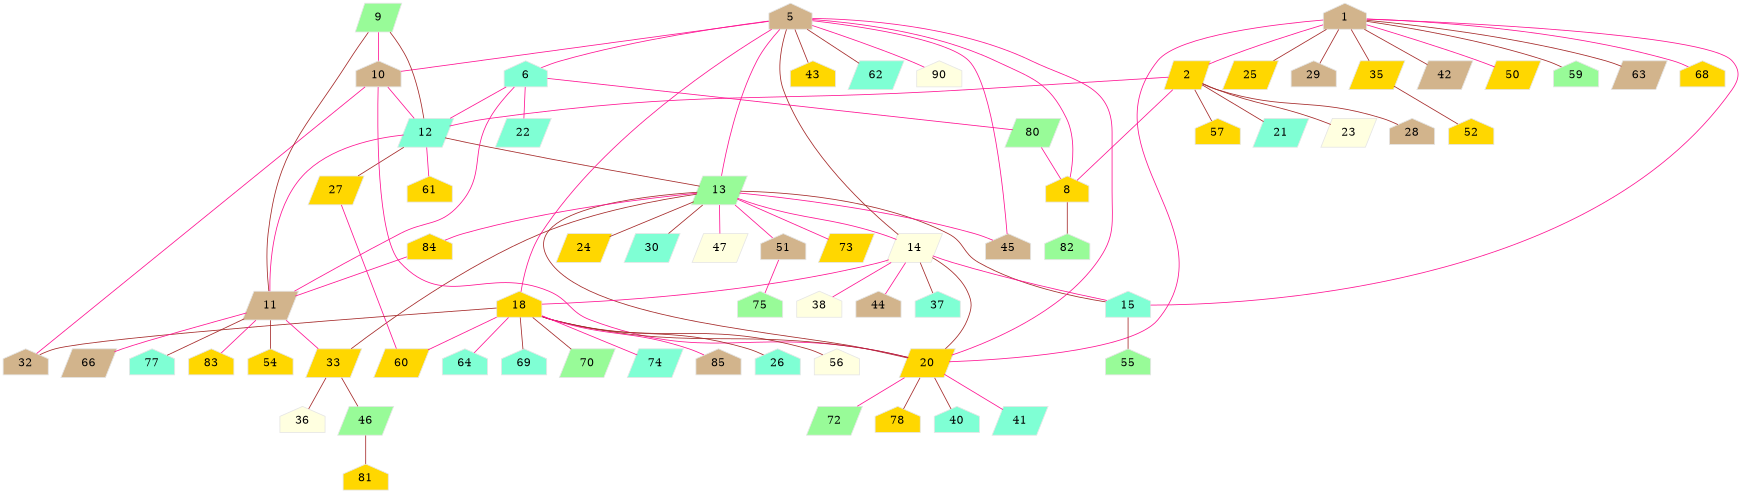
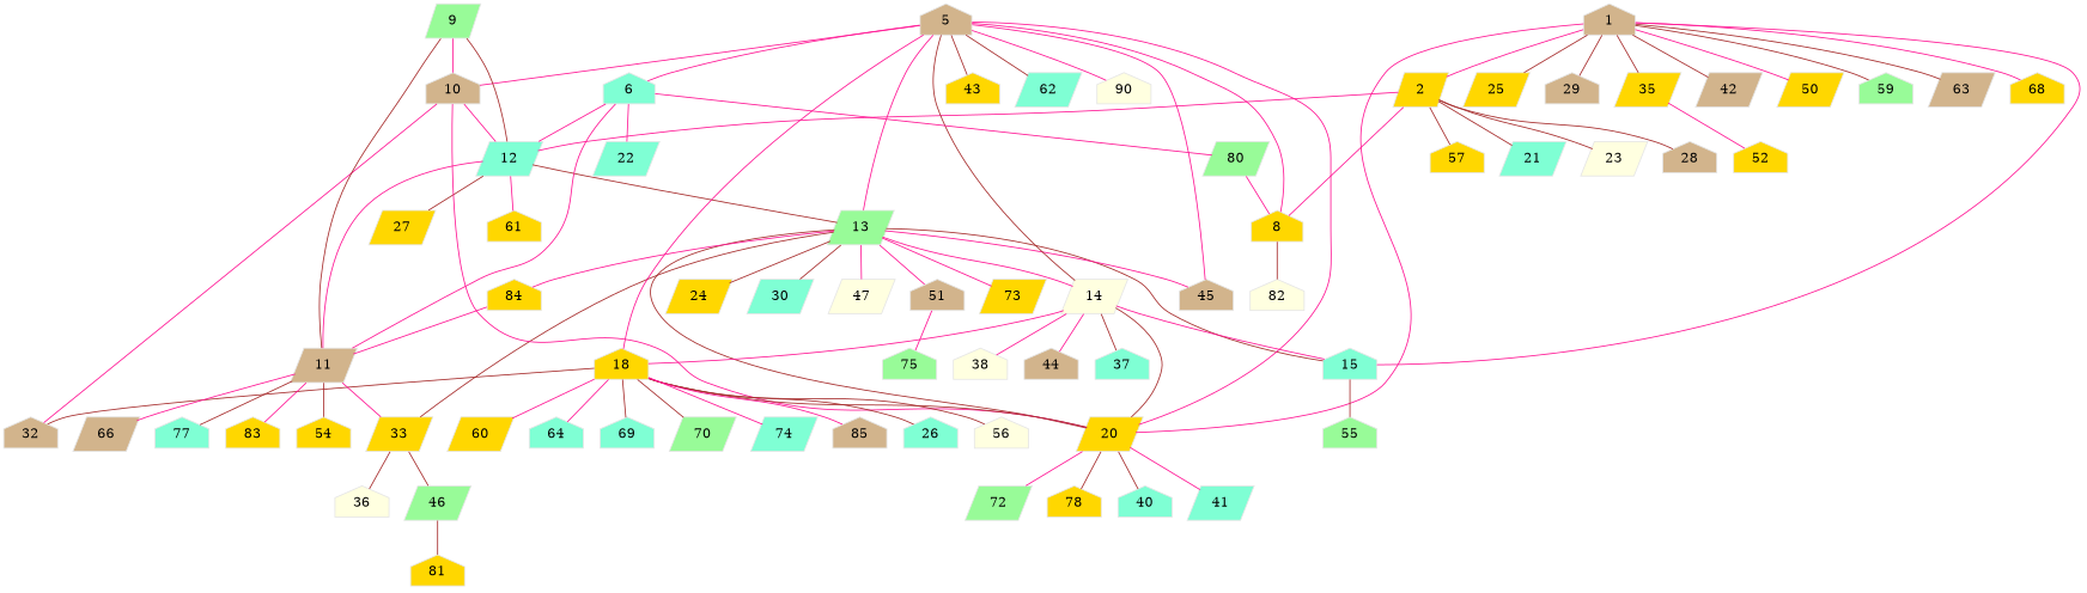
  graph {
    fontname="DejaVu Serif"
    node [color=gray90 fillcolor=gold fontname="DejaVu Serif" shape=house style=filled]
    edge [color=deeppink fontname="DejaVu Serif"]
    1 [fillcolor=tan super="+3"]
    2 [shape=parallelogram super="+4"]
    15 [fillcolor=aquamarine]
    20 [shape=parallelogram super="+53"]
    25 [shape=parallelogram]
    29 [fillcolor=tan]
    35 [shape=parallelogram]
    42 [fillcolor=tan shape=parallelogram]
    50 [shape=parallelogram]
    59 [fillcolor=palegreen]
    63 [fillcolor=tan shape=parallelogram]
    68
    8 [super="+58"]
    12 [fillcolor=aquamarine shape=parallelogram super="+87"]
    21 [fillcolor=aquamarine shape=parallelogram]
    23 [fillcolor=lightyellow shape=parallelogram]
    28 [fillcolor=tan]
    57
    55 [fillcolor=palegreen]
    40 [fillcolor=aquamarine super="+88"]
    41 [fillcolor=aquamarine shape=parallelogram]
    72 [fillcolor=palegreen shape=parallelogram]
    78
    52 [super="+86"]
-   82 [fillcolor=palegreen super="+89"]
+   82 [fillcolor=lightyellow super="+89"]
    13 [fillcolor=palegreen shape=parallelogram super="+16"]
    27 [shape=parallelogram super="+65"]
    61
    5 [fillcolor=tan super="+17"]
    6 [fillcolor=aquamarine super="+7"]
    10 [fillcolor=tan super="+76"]
    14 [fillcolor=lightyellow shape=parallelogram super="+19"]
    18 [super="+34"]
    43 [super="+79"]
    45 [fillcolor=tan]
    62 [fillcolor=aquamarine shape=parallelogram super="+71"]
    90 [fillcolor=lightyellow]
    11 [fillcolor=tan shape=parallelogram super="+48"]
    22 [fillcolor=aquamarine shape=parallelogram]
    80 [fillcolor=palegreen shape=parallelogram]
    32 [fillcolor=tan]
    33 [shape=parallelogram super="+49"]
    24 [shape=parallelogram]
    30 [fillcolor=aquamarine shape=parallelogram]
    47 [fillcolor=lightyellow shape=parallelogram]
    51 [fillcolor=tan]
    73 [shape=parallelogram]
    84
    37 [fillcolor=aquamarine super="+39"]
    38 [fillcolor=lightyellow]
    44 [fillcolor=tan]
    26 [fillcolor=aquamarine]
    56 [fillcolor=lightyellow]
    60 [shape=parallelogram]
    64 [fillcolor=aquamarine]
    69 [fillcolor=aquamarine]
    70 [fillcolor=palegreen shape=parallelogram]
    74 [fillcolor=aquamarine shape=parallelogram]
    85 [fillcolor=tan]
    54
    66 [fillcolor=tan shape=parallelogram]
    77 [fillcolor=aquamarine]
    83
    9 [fillcolor=palegreen shape=parallelogram]
    36 [fillcolor=lightyellow]
    46 [fillcolor=palegreen shape=parallelogram super="+67"]
    75 [fillcolor=palegreen]
    81
    1 -- 2 [weight=4]
    1 -- 15
    1 -- 20
    1 -- 25 [color=brown]
    1 -- 29 [color=brown]
    1 -- 35 [color=brown]
    1 -- 42 [color=brown]
    1 -- 50
    1 -- 59 [color=brown]
    1 -- 63 [color=brown]
    1 -- 68
    2 -- 8
    2 -- 12
    2 -- 21 [color=brown]
    2 -- 23 [color=brown]
    2 -- 28 [color=brown]
    2 -- 57 [color=brown]
    15 -- 55 [color=brown]
    20 -- 40 [color=brown]
    20 -- 41
    20 -- 72
    20 -- 78 [color=brown]
-   35 -- 52 [color=brown]
+   35 -- 52
    8 -- 82 [color=brown]
    12 -- 13 [color=brown]
    12 -- 27 [color=brown weight=2]
    12 -- 61
    13 -- 15 [color=brown weight=2]
    13 -- 20 [color=brown]
    13 -- 14 [weight=2]
    13 -- 45
    13 -- 33 [color=brown]
    13 -- 24 [color=brown]
    13 -- 30 [color=brown]
    13 -- 47
    13 -- 51
    13 -- 73
    13 -- 84
-   27 -- 60
    5 -- 20
    5 -- 8
    5 -- 13
    5 -- 6 [weight=2]
    5 -- 10
    5 -- 14 [color=brown]
    5 -- 18
    5 -- 43 [color=brown]
    5 -- 45
    5 -- 62 [color=brown]
    5 -- 90
    6 -- 12
    6 -- 11
    6 -- 22
    6 -- 80
    10 -- 20
    10 -- 12
    10 -- 32
    14 -- 15
    14 -- 20 [color=brown]
    14 -- 18
    14 -- 37 [color=brown]
    14 -- 38
    14 -- 44
    18 -- 20 [color=brown]
    18 -- 32 [color=brown]
    18 -- 26 [color=brown]
    18 -- 56 [color=brown]
    18 -- 60
    18 -- 64
    18 -- 69 [color=brown]
    18 -- 70 [color=brown]
    18 -- 74
    18 -- 85
    11 -- 12
    11 -- 33
    11 -- 54 [color=brown]
    11 -- 66
    11 -- 77 [color=brown]
    11 -- 83
    80 -- 8 [weight=2]
    33 -- 36 [color=brown]
    33 -- 46 [color=brown]
    51 -- 75
    84 -- 11
    9 -- 12 [color=brown]
    9 -- 10
    9 -- 11 [color=brown]
    46 -- 81 [color=brown]
  }
